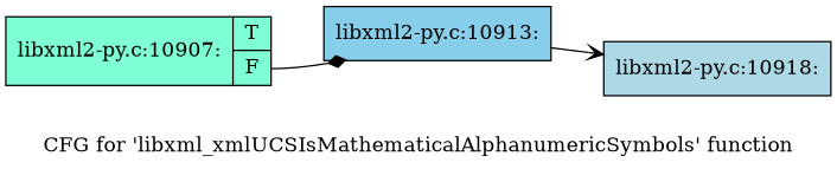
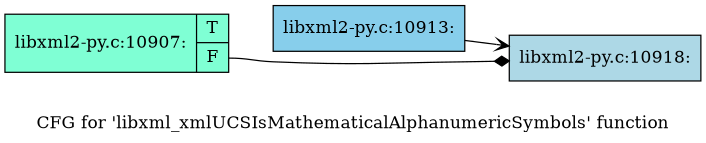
  digraph {
    label="CFG for 'libxml_xmlUCSIsMathematicalAlphanumericSymbols' function"
    rankdir=LR
    node [shape=record style=filled]
    n1 [fillcolor=aquamarine label="{libxml2-py.c:10907:|{<s0>T|<s1>F}}"]
    n2 [fillcolor=skyblue label="{libxml2-py.c:10913:}"]
    n3 [fillcolor=lightblue label="{libxml2-py.c:10918:}"]
-   n1 -> n2 [arrowhead=diamond tailport=s1]
+   n1 -> n3 [arrowhead=diamond tailport=s1]
    n2 -> n3 [arrowhead=vee]
  }
